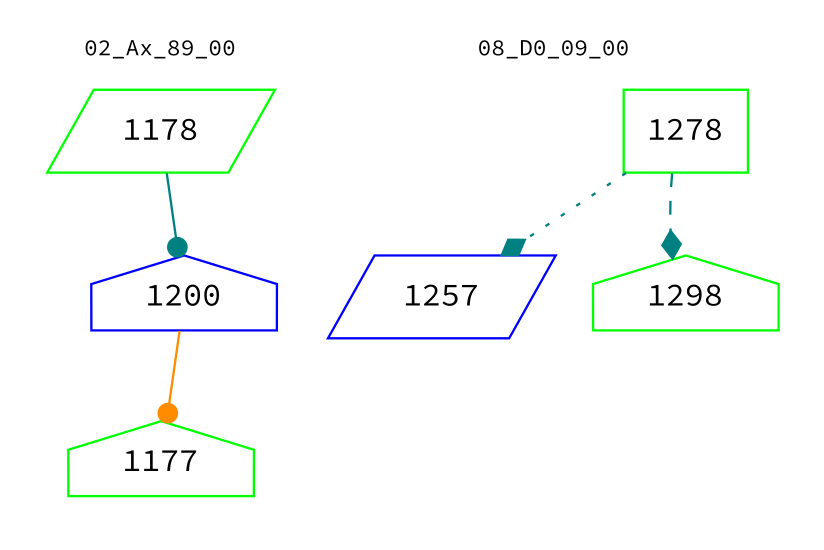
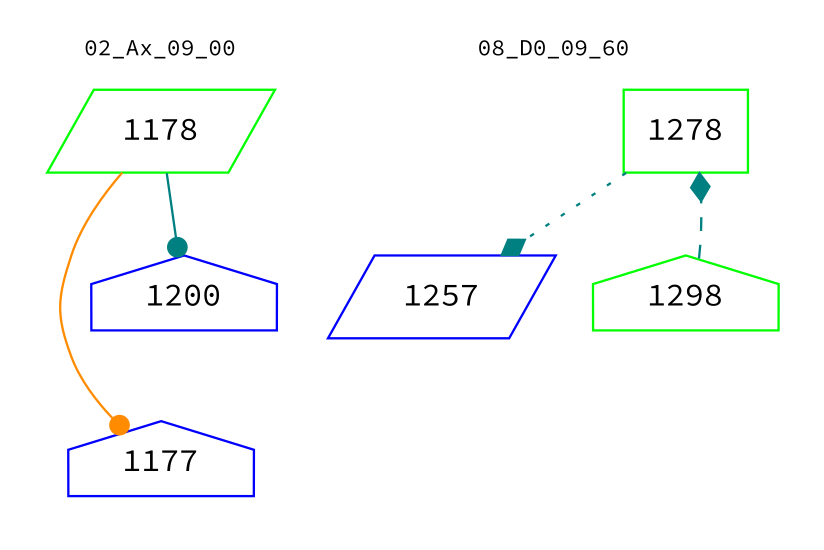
  digraph {
    fontname="Source Code Pro"
    node [color=green fontname="Source Code Pro" shape=house]
    edge [arrowhead=dot color=teal fontname="Source Code Pro" style=solid]
    n1 [label=1178 shape=parallelogram]
-   n2 [label=1177]
+   n2 [color=blue label=1177]
    n3 [color=blue label=1200]
    n4 [label=1278 shape=box]
    n5 [color=blue label=1257 shape=parallelogram]
    n6 [label=1298]
    subgraph cluster_1 {
      color=white
      fontsize=10
-     label="02_Ax_89_00"
+     label="02_Ax_09_00"
      n1
      n2
      n3
    }
    subgraph cluster_2 {
      color=white
      fontsize=10
-     label="08_D0_09_00"
+     label="08_D0_09_60"
      n4
      n5
      n6
    }
-   n3 -> n2 [color=darkorange]
+   n1 -> n2 [color=darkorange]
    n1 -> n3
    n4 -> n5 [arrowhead=diamond style=dotted]
-   n4 -> n6 [arrowhead=diamond style=dashed]
+   n6 -> n4 [arrowhead=diamond style=dashed]
  }
